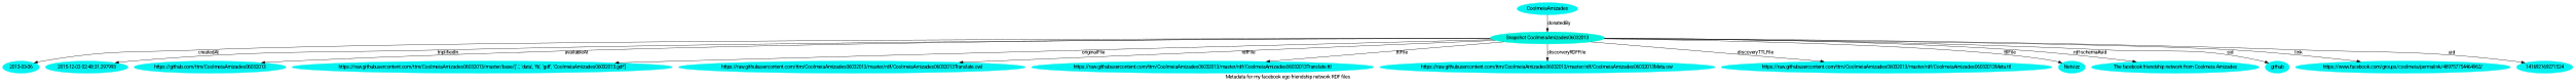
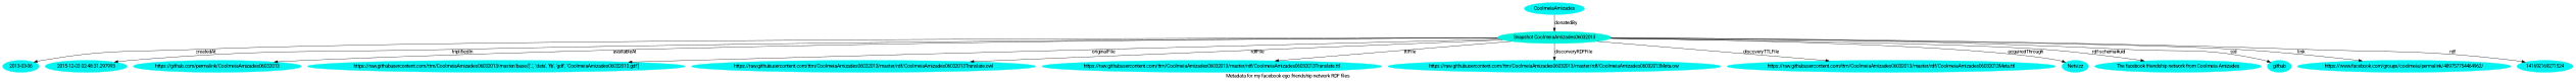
  digraph {
    fontname=Roboto
    label="Metadata for my facebook ego friendship network RDF files"
    node [color="#02F3F1" fontname=Roboto style=filled]
    edge [fontname=Roboto]
    "Snapshot CoolmeiaAmizades06032013" [color="#02F3DD"]
    n2 [label="2013-03-06"]
    n3 [label="2015-12-03 02:48:31.297993"]
-   n4 [label="https://github.com/ttm/CoolmeiaAmizades06032013"]
+   n4 [label="https://github.com/permalink/CoolmeiaAmizades06032013"]
    n5 [label="https://raw.githubusercontent.com/ttm/CoolmeiaAmizades06032013/master/base/['..', 'data', 'fb', 'gdf', 'CoolmeiaAmizades06032013.gdf']"]
    n6 [label="https://raw.githubusercontent.com/ttm/CoolmeiaAmizades06032013/master/rdf/CoolmeiaAmizades06032013Translate.owl"]
    n7 [label="https://raw.githubusercontent.com/ttm/CoolmeiaAmizades06032013/master/rdf/CoolmeiaAmizades06032013Translate.ttl"]
    n8 [label="https://raw.githubusercontent.com/ttm/CoolmeiaAmizades06032013/master/rdf/CoolmeiaAmizades06032013Meta.owl"]
    n9 [label="https://raw.githubusercontent.com/ttm/CoolmeiaAmizades06032013/master/rdf/CoolmeiaAmizades06032013Meta.ttl"]
    n10 [label=Netvizz]
    n11 [label="The facebook friendship network from Coolmeia Amizades"]
    n12 [label=github]
    n13 [label="https://www.facebook.com/groups/coolmeia/permalink/489757754464962/"]
    n14 [label=141692169271524]
    n15 [label=CoolmeiaAmizades]
    "Snapshot CoolmeiaAmizades06032013" -> n2 [label=createdAt]
    "Snapshot CoolmeiaAmizades06032013" -> n3 [label=triplifiedIn]
    "Snapshot CoolmeiaAmizades06032013" -> n4 [label=availableAt]
    "Snapshot CoolmeiaAmizades06032013" -> n5 [label=originalFile]
    "Snapshot CoolmeiaAmizades06032013" -> n6 [label=rdfFile]
    "Snapshot CoolmeiaAmizades06032013" -> n7 [label=ttlFile]
    "Snapshot CoolmeiaAmizades06032013" -> n8 [label=discorveryRDFFile]
    "Snapshot CoolmeiaAmizades06032013" -> n9 [label=discoveryTTLFile]
-   "Snapshot CoolmeiaAmizades06032013" -> n10 [label=ttlFile]
+   "Snapshot CoolmeiaAmizades06032013" -> n10 [label=acquiredThrough]
    "Snapshot CoolmeiaAmizades06032013" -> n11 [label="rdf-schema#uid"]
    "Snapshot CoolmeiaAmizades06032013" -> n12 [label=sid]
    "Snapshot CoolmeiaAmizades06032013" -> n13 [label=link]
-   "Snapshot CoolmeiaAmizades06032013" -> n14 [label=uid]
+   "Snapshot CoolmeiaAmizades06032013" -> n14 [label=rdf]
    n15 -> "Snapshot CoolmeiaAmizades06032013" [label=donatedBy]
  }
